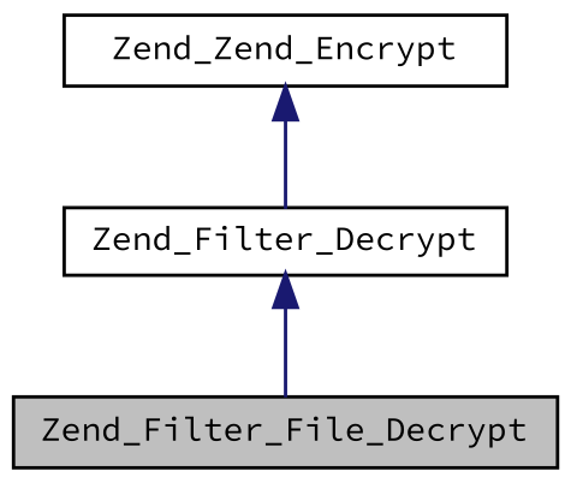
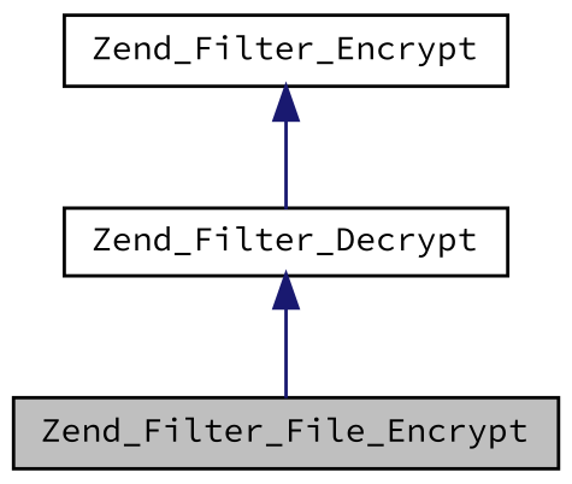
  digraph {
    fontname="Source Code Pro"
    node [color=black fillcolor=white fontname="Source Code Pro" fontsize=10 shape=record style=filled]
    edge [color=midnightblue dir=back fontname="Source Code Pro" fontsize=10 labelfontname=Helvetica labelfontsize=10 style=solid]
-   n1 [fillcolor=grey75 fontcolor=black height=0.2 label=Zend_Filter_File_Decrypt width=0.4]
+   n1 [fillcolor=grey75 fontcolor=black height=0.2 label=Zend_Filter_File_Encrypt width=0.4]
    n2 [height=0.2 label=Zend_Filter_Decrypt width=0.4]
-   n3 [height=0.2 label=Zend_Zend_Encrypt width=0.4]
+   n3 [height=0.2 label=Zend_Filter_Encrypt width=0.4]
    n2 -> n1
    n3 -> n2
  }
